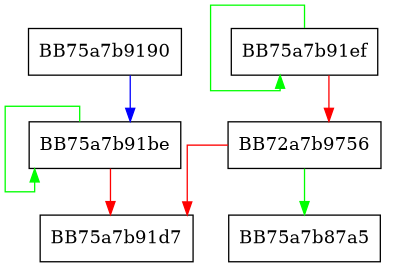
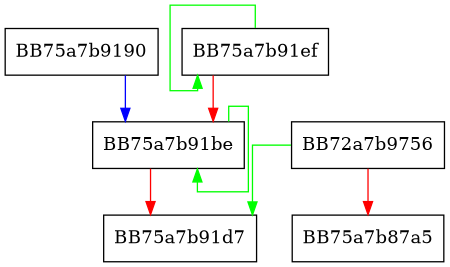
  digraph {
    splines=ortho
    node [shape=box]
    edge [color=green]
    BB75a7b9190
    BB75a7b91be
    BB75a7b91d7
    BB75a7b91ef
    n5 [label=BB72a7b9756]
    n6 [label=BB75a7b87a5]
    BB75a7b9190 -> BB75a7b91be [color=blue]
    BB75a7b91be -> BB75a7b91be
    BB75a7b91be -> BB75a7b91d7 [color=red]
    BB75a7b91ef -> BB75a7b91ef
-   BB75a7b91ef -> n5 [color=red]
-   n5 -> BB75a7b91d7 [color=red]
-   n5 -> n6
+   BB75a7b91ef -> BB75a7b91be [color=red]
+   n5 -> BB75a7b91d7
+   n5 -> n6 [color=red]
  }
